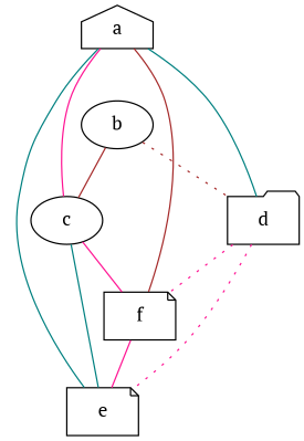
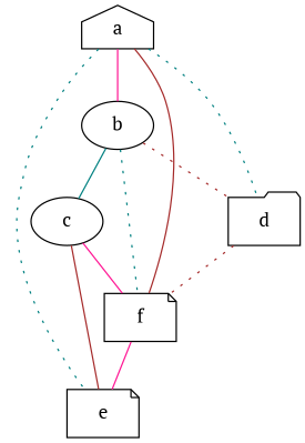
  graph {
    fontname="PT Serif"
    node [fontname="PT Serif" shape=ellipse]
    edge [color=deeppink fontname="PT Serif"]
    a [shape=house]
    c
    d [shape=folder]
    e [shape=note]
    f [shape=note]
    b
-   a -- c
-   a -- d [color=teal]
-   a -- e [color=teal]
+   a -- b
+   a -- d [color=teal style=dotted]
+   a -- e [color=teal style=dotted]
    a -- f [color=brown]
-   c -- e [color=teal]
+   c -- e [color=brown]
    c -- f
-   d -- e [style=dotted]
-   d -- f [style=dotted]
+   d -- f [color=brown style=dotted]
    f -- e
-   b -- c [color=brown]
+   b -- c [color=teal]
    b -- d [color=brown style=dotted]
+   b -- f [color=teal style=dotted]
  }
